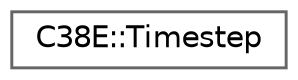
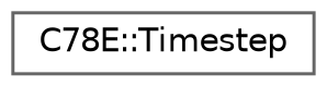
  digraph {
    rankdir=LR
-   n1 [color=grey40 fillcolor=white fontname=Helvetica fontsize=10 height=0.2 label="C38E::Timestep" shape=box style=filled width=0.4]
+   n1 [color=grey40 fillcolor=white fontname=Helvetica fontsize=10 height=0.2 label="C78E::Timestep" shape=box style=filled width=0.4]
  }
